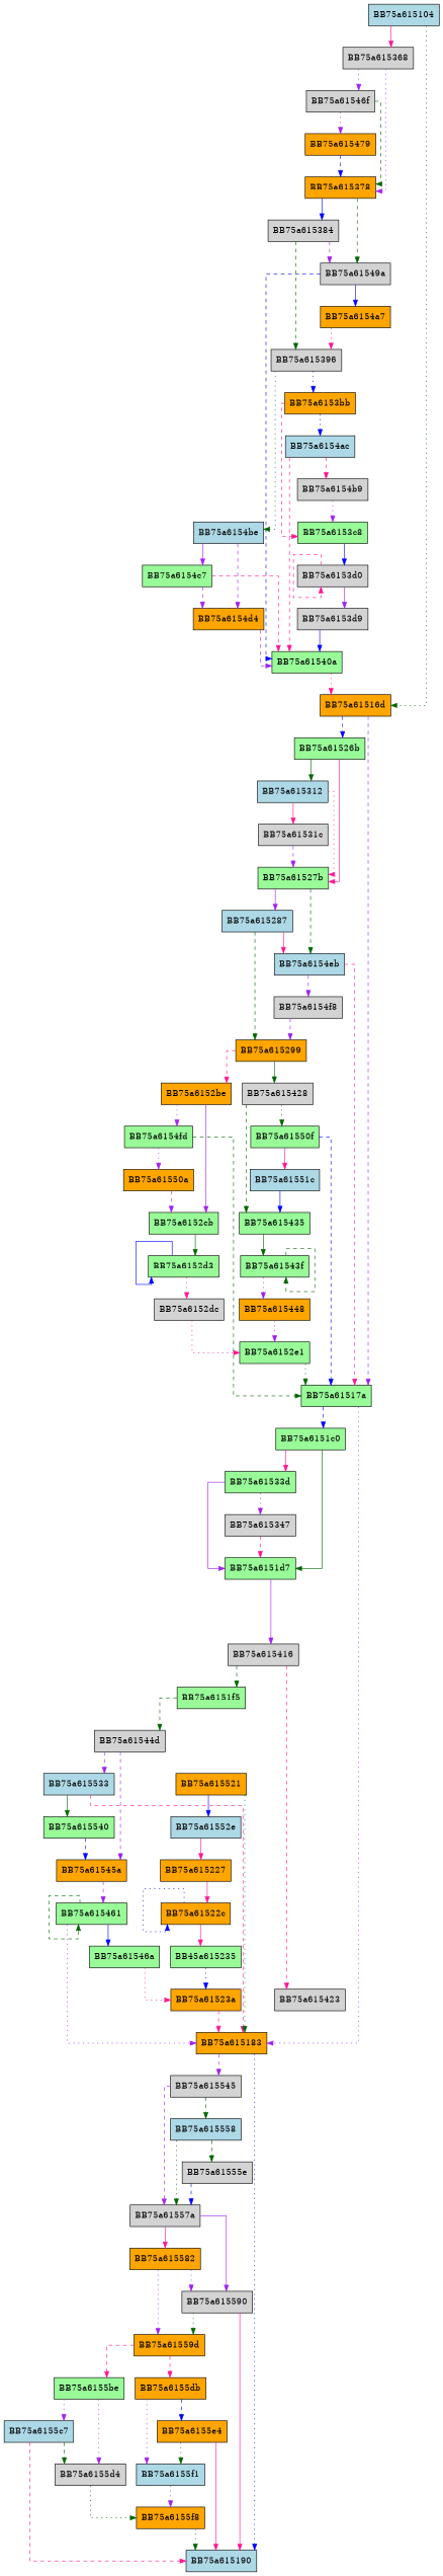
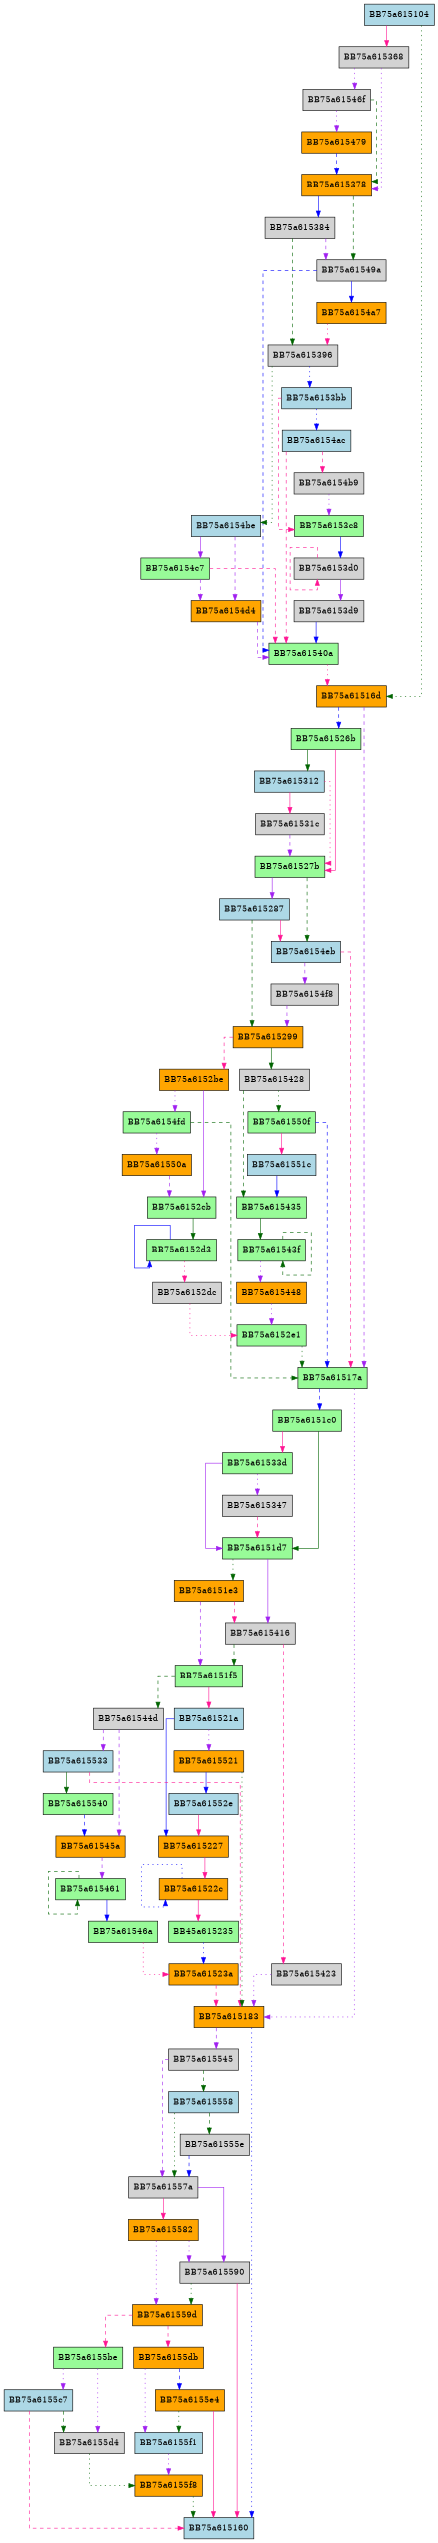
  digraph {
    splines=ortho
    node [fillcolor=orange shape=box style=filled]
    edge [color=purple style=dashed]
    BB75a615104 [fillcolor=lightblue]
    BB75a615368 [fillcolor=lightgrey]
    BB75a61516d
    BB75a61546f [fillcolor=lightgrey]
    BB75a615378
    BB75a61526b [fillcolor=palegreen]
    BB75a61517a [fillcolor=palegreen]
    BB75a615479
    BB75a61549a [fillcolor=lightgrey]
    BB75a615384 [fillcolor=lightgrey]
    BB75a615312 [fillcolor=lightblue]
    BB75a61527b [fillcolor=palegreen]
    BB75a6151c0 [fillcolor=palegreen]
    BB75a615183
    BB75a61531c [fillcolor=lightgrey]
    BB75a6154eb [fillcolor=lightblue]
    BB75a615287 [fillcolor=lightblue]
    BB75a61533d [fillcolor=palegreen]
    BB75a6151d7 [fillcolor=palegreen]
    BB75a615545 [fillcolor=lightgrey]
-   BB75a615190 [fillcolor=lightblue]
+   BB75a615190 [fillcolor=lightblue label=BB75a615160]
    BB75a615347 [fillcolor=lightgrey]
    BB75a615416 [fillcolor=lightgrey]
+   BB75a6151e3
    BB75a61557a [fillcolor=lightgrey]
    BB75a615558 [fillcolor=lightblue]
    BB75a615590 [fillcolor=lightgrey]
    BB75a615582
    BB75a61555e [fillcolor=lightgrey]
    BB75a6151f5 [fillcolor=palegreen]
    BB75a615423 [fillcolor=lightgrey]
    BB75a61544d [fillcolor=lightgrey]
+   BB75a61521a [fillcolor=lightblue]
    BB75a615533 [fillcolor=lightblue]
    BB75a61545a
    BB75a615521
    BB75a615227
    BB75a615540 [fillcolor=palegreen]
    BB75a615461 [fillcolor=palegreen]
    BB75a61552e [fillcolor=lightblue]
    BB75a61522c
    n42 [fillcolor=palegreen label=BB45a615235]
    BB75a61523a
    BB75a6154f8 [fillcolor=lightgrey]
    BB75a615299
    BB75a615428 [fillcolor=lightgrey]
    BB75a6152be
    BB75a61550f [fillcolor=palegreen]
    BB75a615435 [fillcolor=palegreen]
    BB75a6154fd [fillcolor=palegreen]
    BB75a6152cb [fillcolor=palegreen]
    BB75a61551c [fillcolor=lightblue]
    BB75a61543f [fillcolor=palegreen]
    BB75a61550a
    BB75a6152d3 [fillcolor=palegreen]
    BB75a6152dc [fillcolor=lightgrey]
    BB75a6152e1 [fillcolor=palegreen]
    BB75a61540a [fillcolor=palegreen]
    BB75a6154a7
    BB75a615396 [fillcolor=lightgrey]
    BB75a6154be [fillcolor=lightblue]
-   BB75a6153bb
+   BB75a6153bb [fillcolor=lightblue]
    BB75a6154d4
    BB75a6154c7 [fillcolor=palegreen]
    BB75a6154ac [fillcolor=lightblue]
    BB75a6153c8 [fillcolor=palegreen]
    BB75a6154b9 [fillcolor=lightgrey]
    BB75a6153d0 [fillcolor=lightgrey]
    BB75a6153d9 [fillcolor=lightgrey]
    BB75a615448
    BB75a61546a [fillcolor=palegreen]
    BB75a61559d
    BB75a6155db
    BB75a6155be [fillcolor=palegreen]
    BB75a6155f1 [fillcolor=lightblue]
    BB75a6155e4
    BB75a6155d4 [fillcolor=lightgrey]
    BB75a6155c7 [fillcolor=lightblue]
    BB75a6155f8
    BB75a615104 -> BB75a615368 [color=deeppink style=solid]
    BB75a615104 -> BB75a61516d [color=darkgreen style=dotted]
    BB75a615368 -> BB75a61546f [style=dotted]
    BB75a615368 -> BB75a615378 [style=dotted]
    BB75a61516d -> BB75a61526b [color=blue]
    BB75a61516d -> BB75a61517a
    BB75a61546f -> BB75a615378 [color=darkgreen]
    BB75a61546f -> BB75a615479 [style=dotted]
    BB75a615378 -> BB75a61549a [color=darkgreen]
    BB75a615378 -> BB75a615384 [color=blue style=solid]
    BB75a61526b -> BB75a615312 [color=darkgreen style=solid]
    BB75a61526b -> BB75a61527b [color=deeppink style=solid]
    BB75a61517a -> BB75a6151c0 [color=blue]
    BB75a61517a -> BB75a615183 [style=dotted]
    BB75a615479 -> BB75a615378 [color=blue]
    BB75a61549a -> BB75a61540a [color=blue]
    BB75a61549a -> BB75a6154a7 [color=blue style=solid]
    BB75a615384 -> BB75a61549a
    BB75a615384 -> BB75a615396 [color=darkgreen]
    BB75a615312 -> BB75a61527b [color=deeppink style=dotted]
    BB75a615312 -> BB75a61531c [color=deeppink style=solid]
    BB75a61527b -> BB75a6154eb [color=darkgreen]
    BB75a61527b -> BB75a615287 [style=solid]
    BB75a6151c0 -> BB75a61533d [color=deeppink style=solid]
    BB75a6151c0 -> BB75a6151d7 [color=darkgreen style=solid]
    BB75a615183 -> BB75a615545
    BB75a615183 -> BB75a615190 [color=blue style=dotted]
    BB75a61531c -> BB75a61527b
    BB75a6154eb -> BB75a61517a [color=deeppink]
    BB75a6154eb -> BB75a6154f8
    BB75a615287 -> BB75a6154eb [color=deeppink style=solid]
    BB75a615287 -> BB75a615299 [color=darkgreen]
    BB75a61533d -> BB75a6151d7 [style=solid]
    BB75a61533d -> BB75a615347 [style=dotted]
    BB75a6151d7 -> BB75a615416 [style=solid]
+   BB75a6151d7 -> BB75a6151e3 [color=darkgreen style=dotted]
    BB75a615545 -> BB75a61557a
    BB75a615545 -> BB75a615558 [color=darkgreen]
    BB75a615347 -> BB75a6151d7 [color=deeppink]
    BB75a615416 -> BB75a6151f5 [color=darkgreen]
    BB75a615416 -> BB75a615423 [color=deeppink]
+   BB75a6151e3 -> BB75a615416 [color=deeppink]
+   BB75a6151e3 -> BB75a6151f5
    BB75a61557a -> BB75a615590 [style=solid]
    BB75a61557a -> BB75a615582 [color=deeppink style=solid]
    BB75a615558 -> BB75a61557a [color=darkgreen style=dotted]
    BB75a615558 -> BB75a61555e [color=darkgreen]
    BB75a615590 -> BB75a615190 [color=deeppink style=solid]
    BB75a615590 -> BB75a61559d [color=darkgreen style=dotted]
    BB75a615582 -> BB75a615590 [style=dotted]
    BB75a615582 -> BB75a61559d [style=dotted]
    BB75a61555e -> BB75a61557a [color=blue]
    BB75a6151f5 -> BB75a61544d [color=darkgreen]
-   BB75a615461 -> BB75a615183 [style=dotted]
+   BB75a6151f5 -> BB75a61521a [color=deeppink style=solid]
+   BB75a615423 -> BB75a615183 [style=dotted]
    BB75a61544d -> BB75a615533
    BB75a61544d -> BB75a61545a
+   BB75a61521a -> BB75a615521 [style=dotted]
+   BB75a61521a -> BB75a615227 [color=blue style=solid]
    BB75a615533 -> BB75a615183 [color=deeppink]
    BB75a615533 -> BB75a615540 [color=darkgreen style=solid]
    BB75a61545a -> BB75a615461
    BB75a615521 -> BB75a615183 [color=darkgreen style=dotted]
    BB75a615521 -> BB75a61552e [color=blue style=solid]
    BB75a615227 -> BB75a61522c [color=deeppink style=solid]
    BB75a615540 -> BB75a61545a [color=blue]
    BB75a615461 -> BB75a615461 [color=darkgreen]
    BB75a615461 -> BB75a61546a [color=blue style=solid]
    BB75a61552e -> BB75a615227 [color=deeppink style=solid]
    BB75a61522c -> BB75a61522c [color=blue style=dotted]
    BB75a61522c -> n42 [color=deeppink style=solid]
    n42 -> BB75a61523a [color=blue style=dotted]
    BB75a61523a -> BB75a615183 [color=deeppink]
    BB75a6154f8 -> BB75a615299
    BB75a615299 -> BB75a615428 [color=darkgreen style=solid]
    BB75a615299 -> BB75a6152be [color=deeppink]
    BB75a615428 -> BB75a61550f [color=darkgreen style=dotted]
    BB75a615428 -> BB75a615435 [color=darkgreen]
    BB75a6152be -> BB75a6154fd [style=dotted]
    BB75a6152be -> BB75a6152cb [style=solid]
    BB75a61550f -> BB75a61517a [color=blue]
    BB75a61550f -> BB75a61551c [color=deeppink style=solid]
    BB75a615435 -> BB75a61543f [color=darkgreen style=solid]
    BB75a6154fd -> BB75a61517a [color=darkgreen]
    BB75a6154fd -> BB75a61550a [style=dotted]
    BB75a6152cb -> BB75a6152d3 [color=darkgreen style=solid]
    BB75a61551c -> BB75a615435 [color=blue style=solid]
    BB75a61543f -> BB75a61543f [color=darkgreen]
    BB75a61543f -> BB75a615448 [style=dotted]
    BB75a61550a -> BB75a6152cb
    BB75a6152d3 -> BB75a6152d3 [color=blue style=solid]
    BB75a6152d3 -> BB75a6152dc [color=deeppink style=dotted]
    BB75a6152dc -> BB75a6152e1 [color=deeppink style=dotted]
    BB75a6152e1 -> BB75a61517a [color=darkgreen style=dotted]
    BB75a61540a -> BB75a61516d [color=deeppink style=dotted]
    BB75a6154a7 -> BB75a615396 [color=deeppink style=dotted]
    BB75a615396 -> BB75a6154be [color=darkgreen style=dotted]
    BB75a615396 -> BB75a6153bb [color=blue style=dotted]
    BB75a6154be -> BB75a6154d4
    BB75a6154be -> BB75a6154c7 [style=solid]
    BB75a6153bb -> BB75a6154ac [color=blue style=dotted]
    BB75a6153bb -> BB75a6153c8 [color=deeppink]
    BB75a6154d4 -> BB75a61540a
    BB75a6154c7 -> BB75a61540a [color=deeppink]
    BB75a6154c7 -> BB75a6154d4
    BB75a6154ac -> BB75a61540a [color=deeppink]
    BB75a6154ac -> BB75a6154b9 [color=deeppink]
    BB75a6153c8 -> BB75a6153d0 [color=blue style=solid]
    BB75a6154b9 -> BB75a6153c8 [style=dotted]
    BB75a6153d0 -> BB75a6153d0 [color=deeppink]
    BB75a6153d0 -> BB75a6153d9 [style=solid]
    BB75a6153d9 -> BB75a61540a [color=blue style=solid]
    BB75a615448 -> BB75a6152e1 [style=dotted]
    BB75a61546a -> BB75a61523a [color=deeppink style=dotted]
    BB75a61559d -> BB75a6155db [color=deeppink]
    BB75a61559d -> BB75a6155be [color=deeppink]
    BB75a6155db -> BB75a6155f1 [style=dotted]
    BB75a6155db -> BB75a6155e4 [color=blue]
    BB75a6155be -> BB75a6155d4 [style=dotted]
    BB75a6155be -> BB75a6155c7 [style=dotted]
    BB75a6155f1 -> BB75a6155f8 [style=dotted]
    BB75a6155e4 -> BB75a615190 [color=deeppink style=solid]
    BB75a6155e4 -> BB75a6155f1 [color=darkgreen style=dotted]
    BB75a6155d4 -> BB75a6155f8 [color=darkgreen style=dotted]
    BB75a6155c7 -> BB75a615190 [color=deeppink]
    BB75a6155c7 -> BB75a6155d4 [color=darkgreen]
    BB75a6155f8 -> BB75a615190 [color=darkgreen style=dotted]
  }
